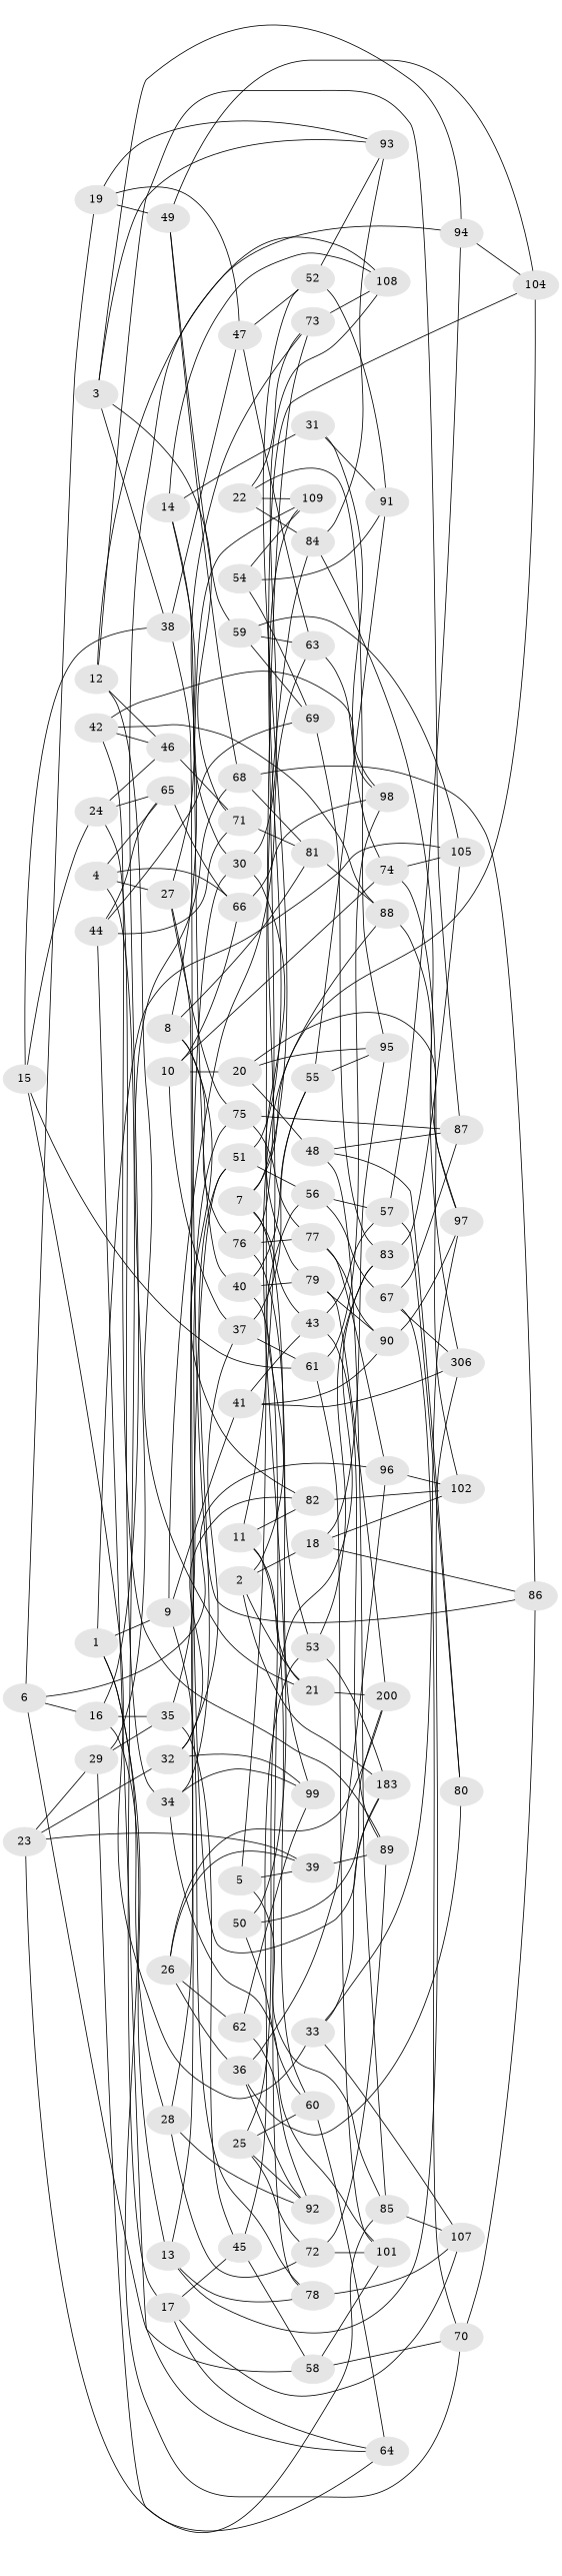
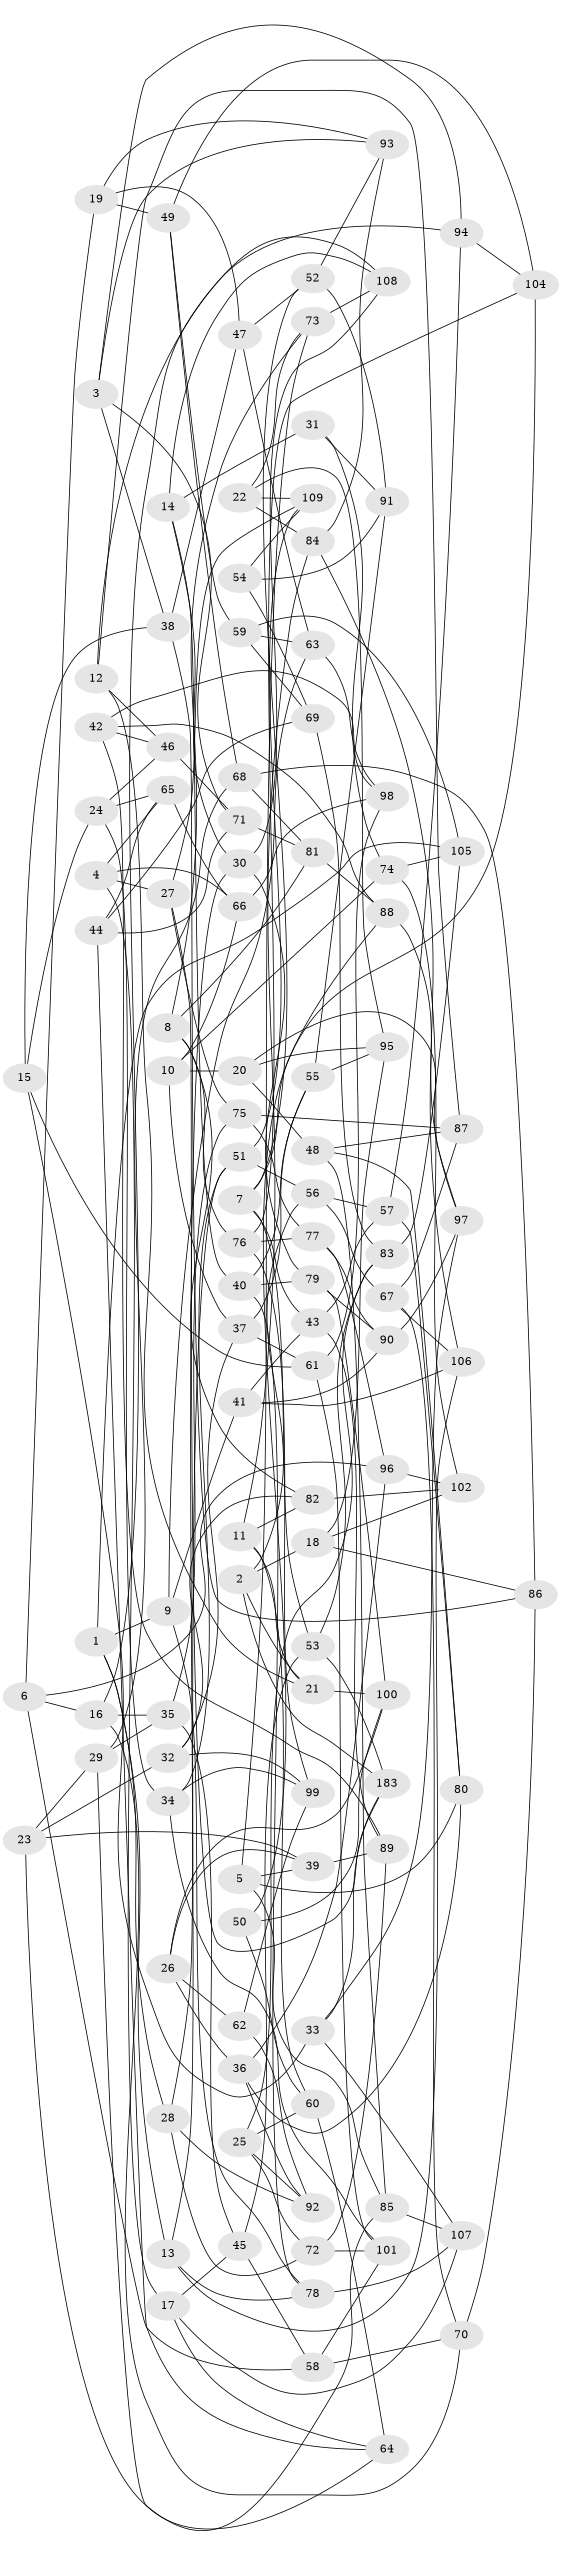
  graph {
    rankdir=LR
    node [color=gray90 style=filled]
    1
    9
    13
    28
    105
    41
    63
    78
    51
-   106 [label=306]
+   106
    30
    72
    92
    2
    18
    21
    56
    n18 [label=183]
    86
    95
    102
-   100 [label=200]
+   100
    57
    67
    3
    38
    71
    93
    94
    47
    81
    104
    4
    17
    27
    65
    66
    45
    64
    107
    109
    75
    98
    5
    39
    73
    80
    85
    89
    108
    6
    16
    19
    58
    96
    35
    70
    49
    101
    7
    43
    52
    53
    88
    91
    83
    97
    8
    76
    82
    99
    77
    90
    10
    20
    37
    74
    48
    61
    55
    11
    60
    84
    12
    46
    87
    14
    31
    40
    79
    15
    24
    33
    34
    68
    59
    22
    23
    29
    32
    25
    26
    36
    62
    54
    69
    42
    44
    50
    1 -- 9
    1 -- 13
    1 -- 28
    1 -- 105
    9 -- 41
    9 -- 63
    9 -- 78
    13 -- 78
    13 -- 51
    13 -- 106
    28 -- 30
    28 -- 72
    28 -- 92
    41 -- 106
    41 -- 43
    41 -- 90
    63 -- 98
    78 -- 107
    51 -- 56
    51 -- 109
    30 -- 108
    30 -- 79
    72 -- 89
    72 -- 101
    2 -- 18
    2 -- 21
    2 -- 56
    2 -- n18
    18 -- 86
    18 -- 95
    18 -- 102
    21 -- 100
    56 -- 57
    56 -- 67
    57 -- 94
    57 -- 80
    67 -- 106
    67 -- 70
    67 -- 87
    3 -- 38
    3 -- 71
    3 -- 93
    3 -- 94
    38 -- 86
    38 -- 47
    71 -- 81
    94 -- 104
    47 -- 63
    47 -- 52
    81 -- 88
    4 -- 17
    4 -- 27
    4 -- 65
    4 -- 66
    17 -- 45
    17 -- 64
    17 -- 107
    27 -- n18
    27 -- 109
    27 -- 75
    65 -- 66
    66 -- 98
    45 -- 58
    45 -- 53
    75 -- 77
    75 -- 87
    5 -- 39
    5 -- 73
+   5 -- 80
    5 -- 85
    39 -- 89
    73 -- 108
    85 -- 107
    6 -- 16
    6 -- 19
    6 -- 58
    6 -- 96
    16 -- 94
    16 -- 35
    16 -- 70
    19 -- 93
    19 -- 47
    19 -- 49
    58 -- 70
    58 -- 101
    96 -- 102
    35 -- 45
    35 -- 75
    70 -- 86
    49 -- 104
    49 -- 68
    49 -- 59
    7 -- 43
    7 -- 52
    7 -- 53
    7 -- 88
    43 -- 57
    43 -- 89
    52 -- 93
    52 -- 91
    53 -- n18
    53 -- 83
    88 -- 97
    83 -- 105
    8 -- 81
    8 -- 73
    8 -- 76
    8 -- 82
    76 -- 104
    76 -- 99
    76 -- 77
    82 -- 102
    77 -- 96
    77 -- 90
    90 -- 97
    10 -- 66
    10 -- 20
    10 -- 37
    10 -- 74
    20 -- 95
    20 -- 97
    20 -- 48
    37 -- 61
    37 -- 55
    74 -- 105
    74 -- 102
    48 -- 80
    48 -- 85
    48 -- 87
    61 -- 98
    61 -- 101
    55 -- 95
    55 -- 91
    11 -- 21
    11 -- 82
    11 -- 60
    11 -- 84
    60 -- 64
    84 -- 106
    84 -- 93
    12 -- 21
    12 -- 108
    12 -- 46
    12 -- 87
    46 -- 71
    14 -- 30
    14 -- 108
    14 -- 31
    14 -- 40
    31 -- 91
    31 -- 74
    40 -- 78
    40 -- 55
    40 -- 79
    79 -- 100
    79 -- 90
    15 -- 38
    15 -- 61
    15 -- 24
    15 -- 33
    24 -- 65
    24 -- 46
    24 -- 34
    33 -- n18
    33 -- 107
    33 -- 97
    34 -- 51
    34 -- 101
    34 -- 99
    68 -- 86
    68 -- 81
    59 -- 105
    59 -- 63
    59 -- 69
    22 -- 95
    22 -- 109
    22 -- 73
    22 -- 84
    23 -- 39
    23 -- 85
    23 -- 29
    23 -- 32
    29 -- 64
    29 -- 35
    29 -- 68
    32 -- 82
    32 -- 99
    32 -- 37
    25 -- 72
    25 -- 92
    25 -- 83
    25 -- 60
    26 -- 100
    26 -- 39
    26 -- 36
    26 -- 62
    36 -- 92
    36 -- 80
    36 -- 96
    62 -- 92
    62 -- 99
    54 -- 109
    54 -- 91
    54 -- 69
    69 -- 83
    42 -- 98
    42 -- 89
    42 -- 88
    42 -- 46
    44 -- 71
    44 -- 65
    44 -- 64
    44 -- 69
    50 -- 100
    50 -- 104
    50 -- 60
  }
